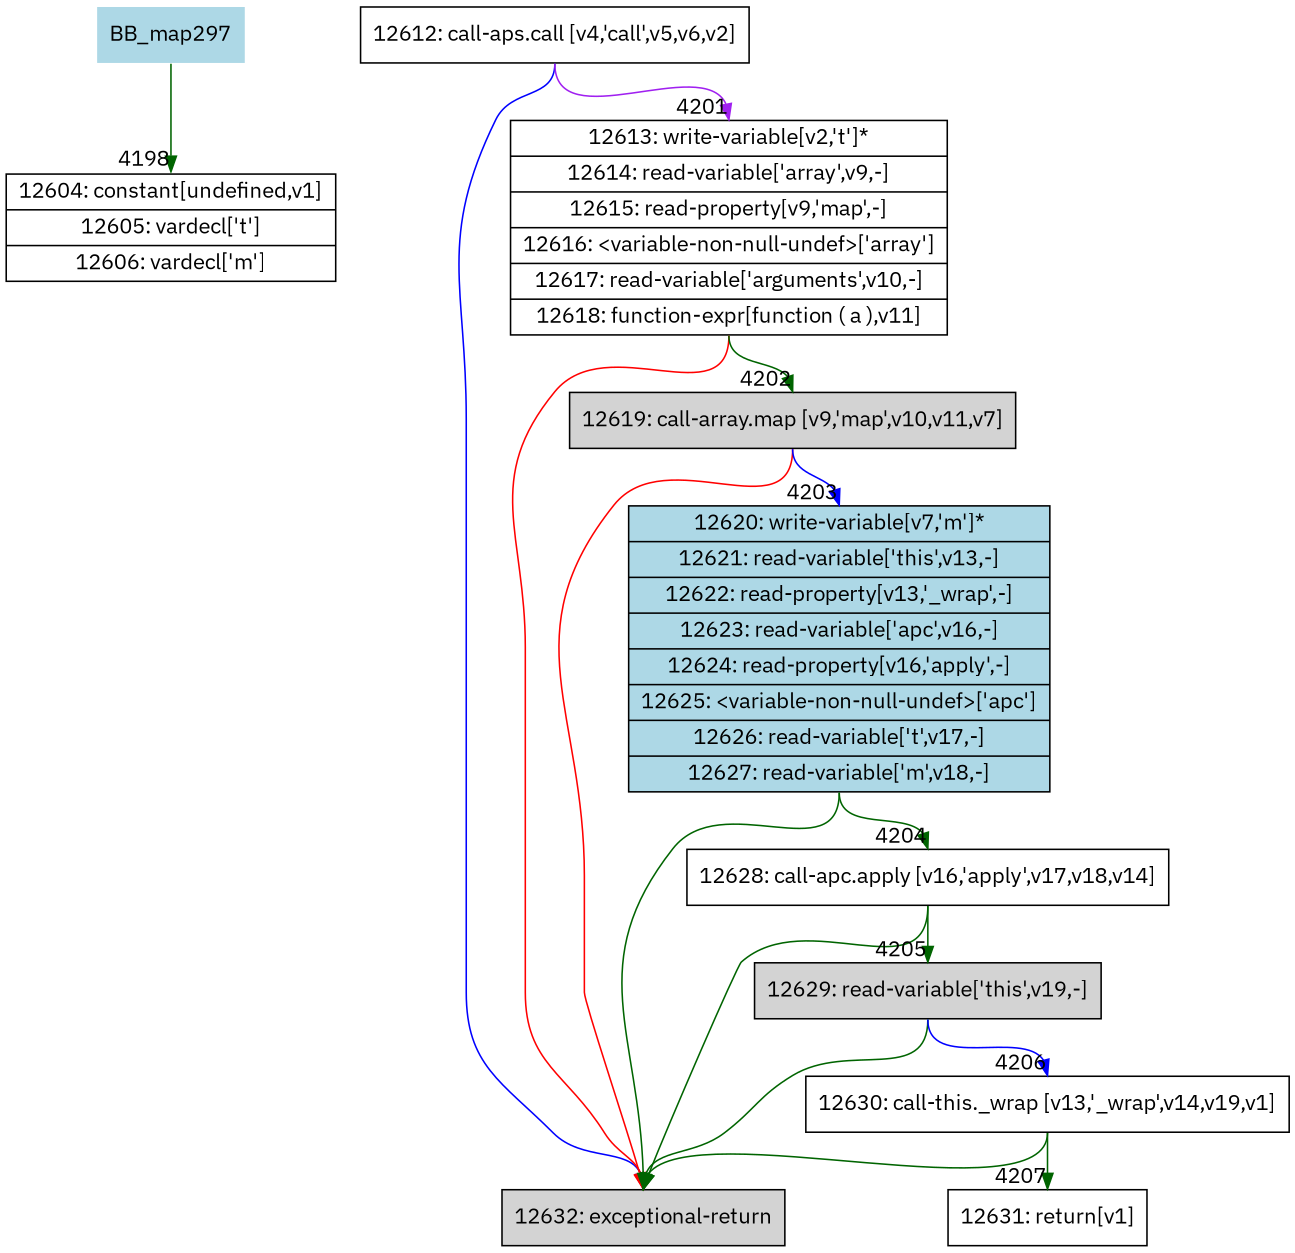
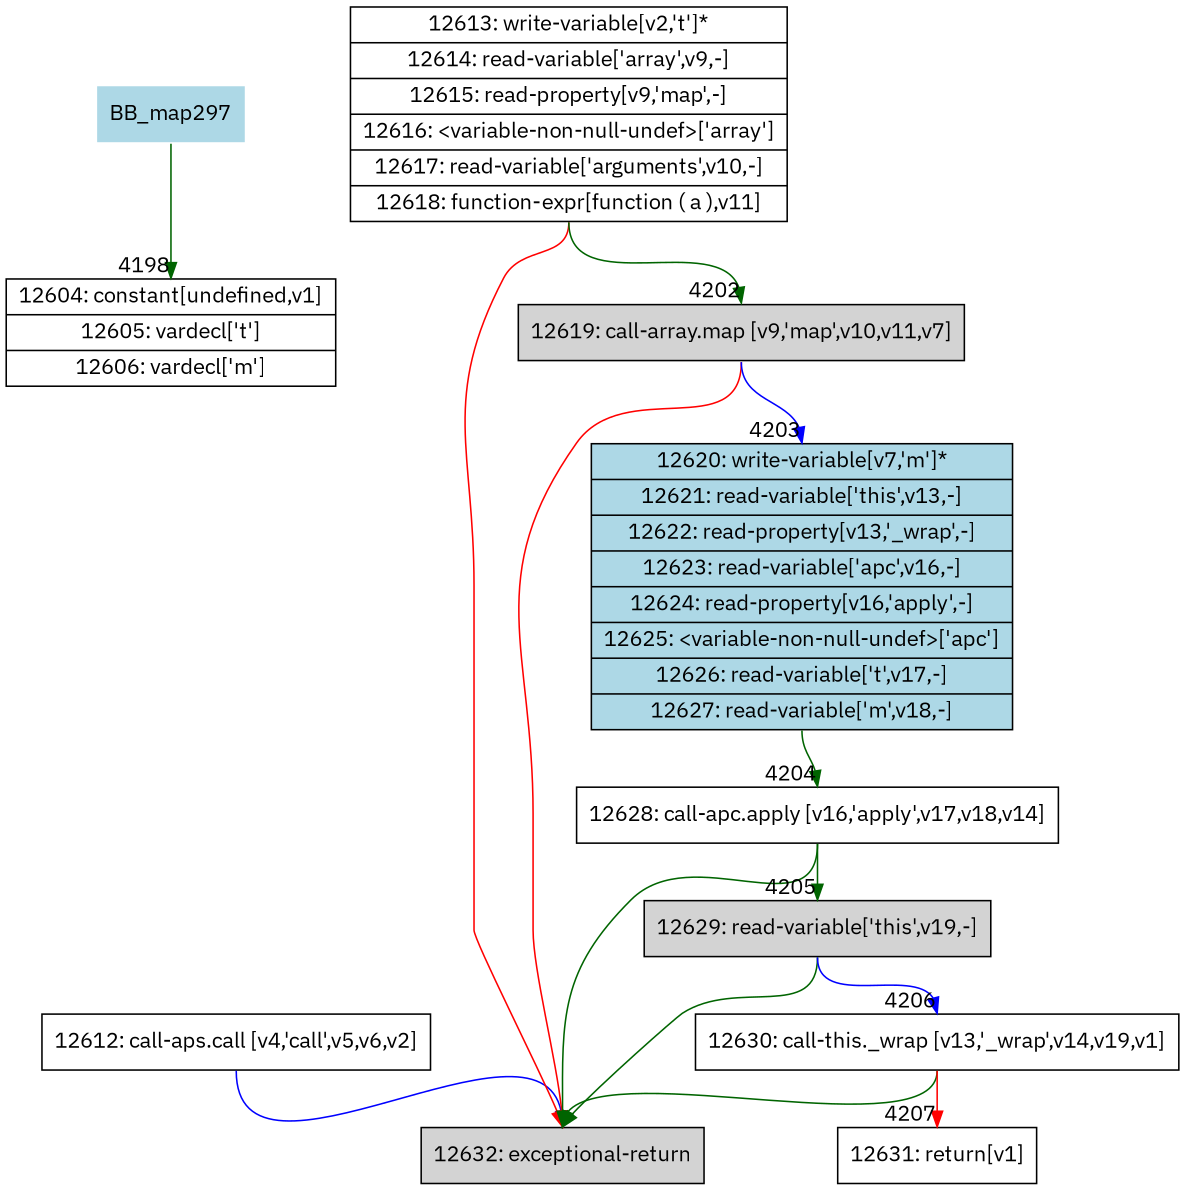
  digraph {
    fontname="IBM Plex Sans"
    rankdir=TD
    node [fillcolor=white fontname="IBM Plex Sans" shape=record style=filled]
    edge [color=darkgreen fontname="IBM Plex Sans" headport=n tailport=s]
    n1 [fillcolor=lightblue label=BB_map297 shape=none]
    n2 [label="{12604: constant[undefined,v1]|12605: vardecl['t']|12606: vardecl['m']}"]
    n3 [label="{12612: call-aps.call [v4,'call',v5,v6,v2]}"]
    n4 [fillcolor=lightgrey label="{12632: exceptional-return}"]
    n5 [label="{12613: write-variable[v2,'t']*|12614: read-variable['array',v9,-]|12615: read-property[v9,'map',-]|12616: \<variable-non-null-undef\>['array']|12617: read-variable['arguments',v10,-]|12618: function-expr[function ( a ),v11]}"]
    n6 [fillcolor=lightgrey label="{12619: call-array.map [v9,'map',v10,v11,v7]}"]
    n7 [fillcolor=lightblue label="{12620: write-variable[v7,'m']*|12621: read-variable['this',v13,-]|12622: read-property[v13,'_wrap',-]|12623: read-variable['apc',v16,-]|12624: read-property[v16,'apply',-]|12625: \<variable-non-null-undef\>['apc']|12626: read-variable['t',v17,-]|12627: read-variable['m',v18,-]}"]
    n8 [label="{12628: call-apc.apply [v16,'apply',v17,v18,v14]}"]
    n9 [fillcolor=lightgrey label="{12629: read-variable['this',v19,-]}"]
    n10 [label="{12630: call-this._wrap [v13,'_wrap',v14,v19,v1]}"]
    n11 [label="{12631: return[v1]}"]
    n1 -> n2 [headlabel="    4198"]
    n3 -> n4 [color=blue]
-   n3 -> n5 [color=purple headlabel="      4201"]
    n5 -> n4 [color=red]
    n5 -> n6 [headlabel="      4202"]
    n6 -> n4 [color=red]
    n6 -> n7 [color=blue headlabel="      4203"]
-   n7 -> n4
    n7 -> n8 [headlabel="      4204"]
    n8 -> n4
    n8 -> n9 [headlabel="      4205"]
    n9 -> n4
    n9 -> n10 [color=blue headlabel="      4206"]
    n10 -> n4
-   n10 -> n11 [headlabel="      4207"]
+   n10 -> n11 [color=red headlabel="      4207"]
  }
